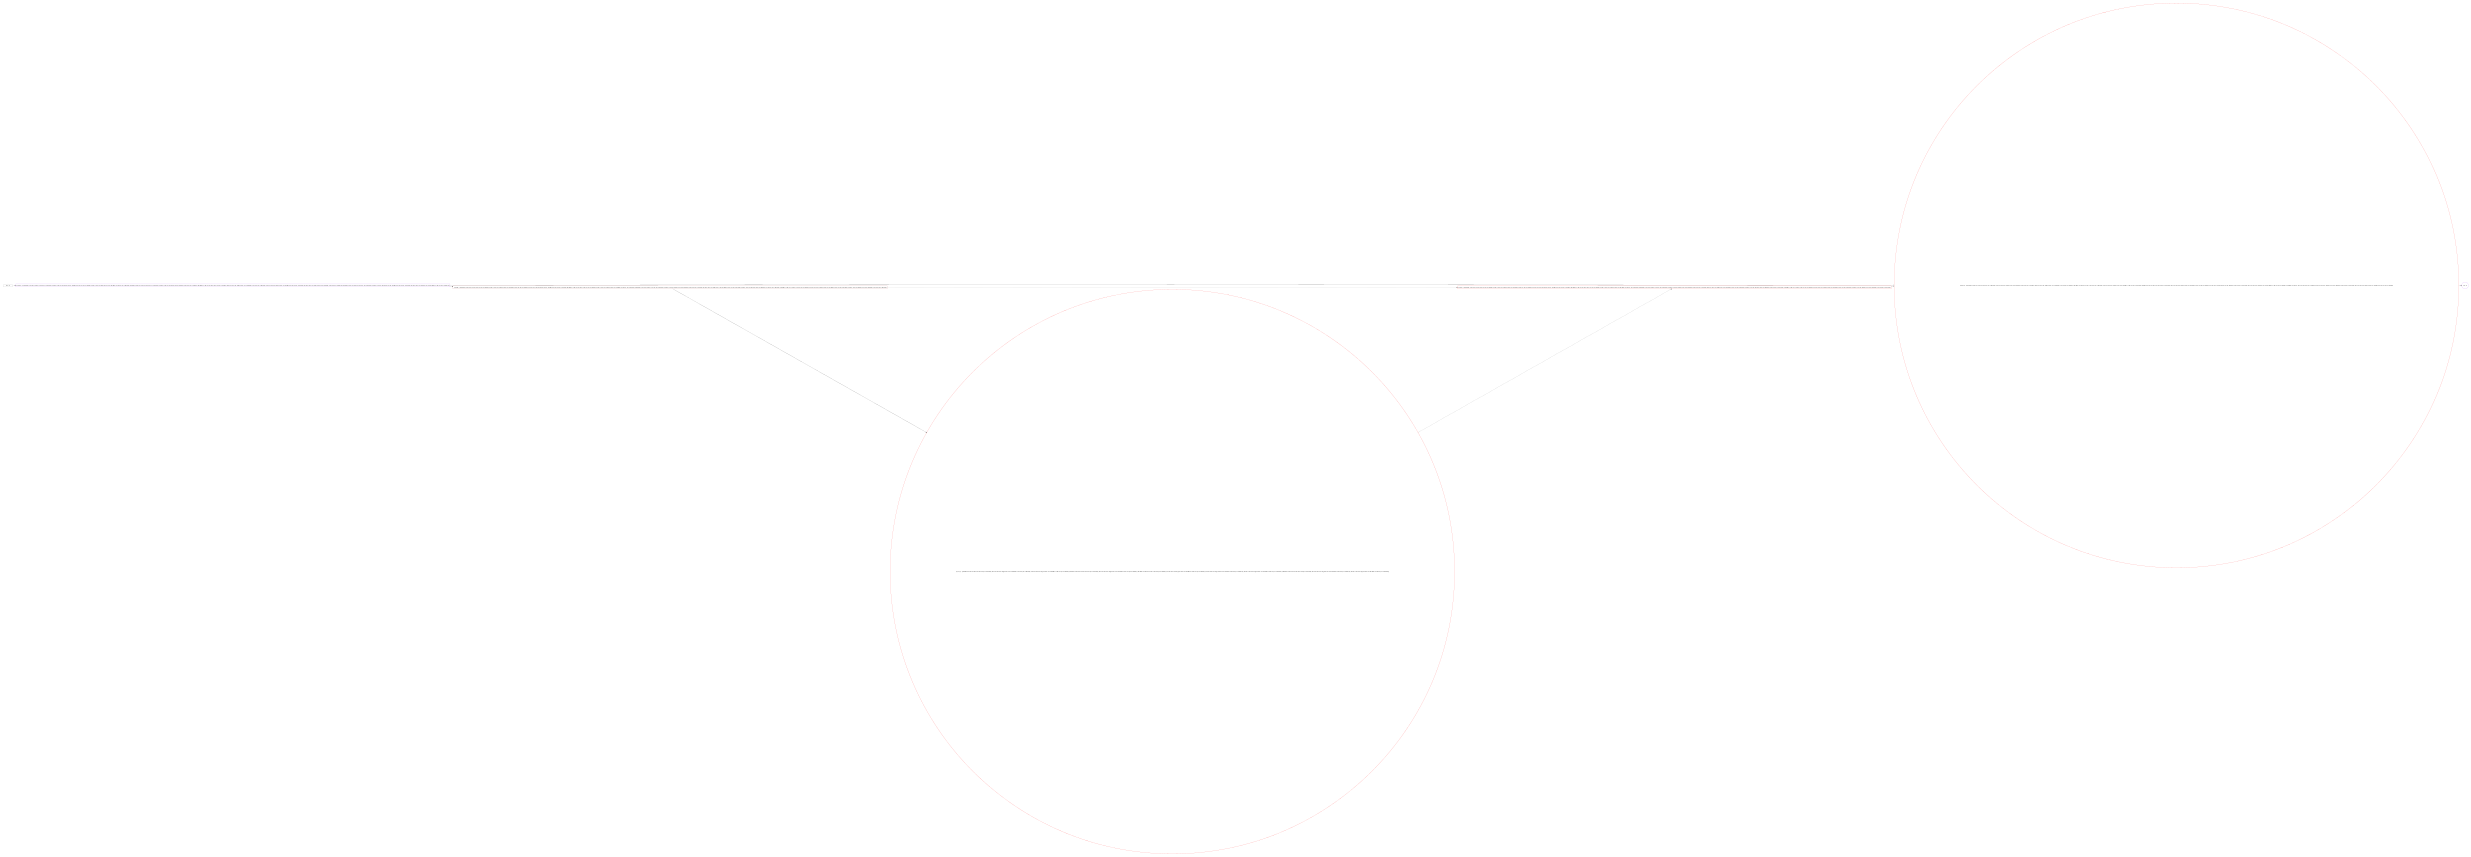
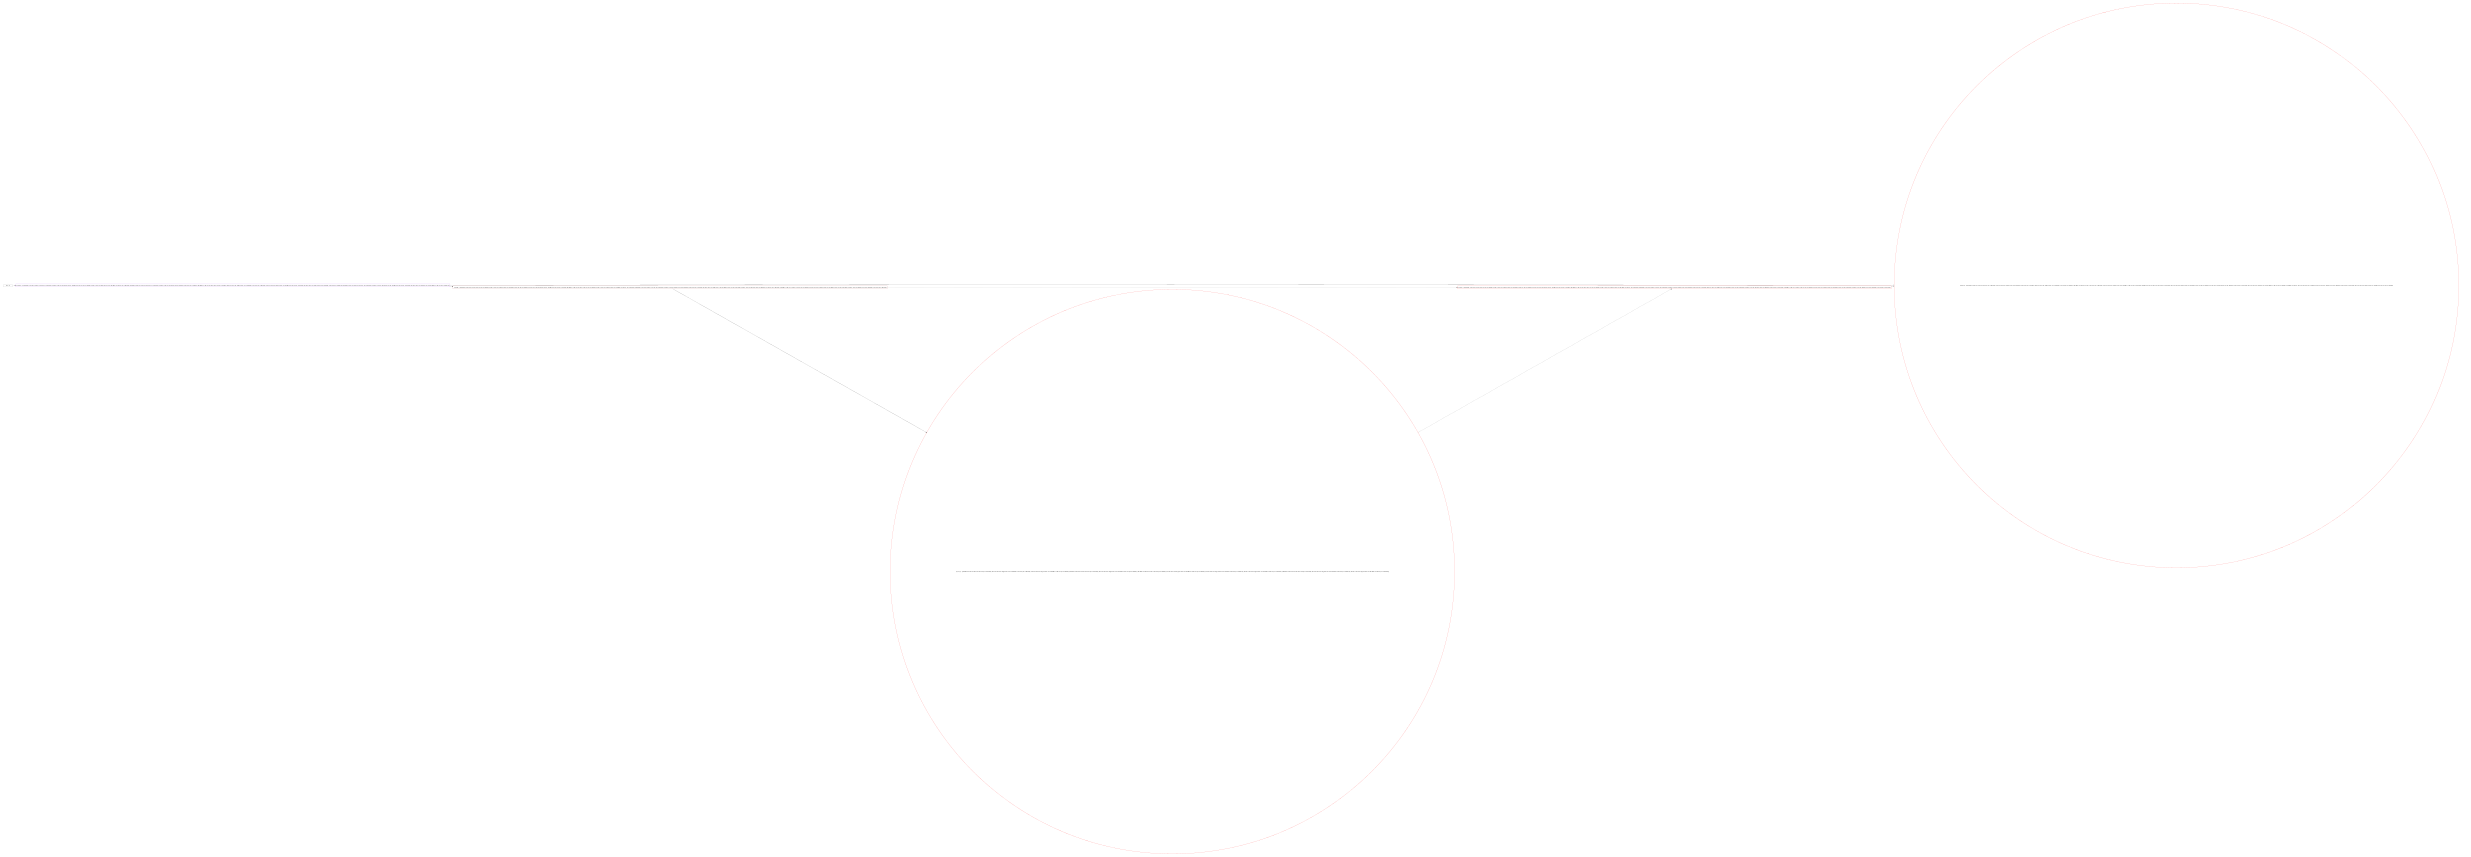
  digraph {
    rankdir=LR
    fontname="Playfair Display"
    node [shape=box color=red fontname="Playfair Display"]
    edge [style=solid arrowhead=normal fontname="Playfair Display"]
    n1 [label="305541850 - [(!SHAREDCACHE && !DUPLICATES && JECACHESIZE), (DUPLICATES && !SEQUENTIAL && !SHAREDCACHE && !JECACHESIZE), (DUPLICATES && SEQUENTIAL && !SHAREDCACHE && JECACHESIZE), (SHAREDCACHE && !DUPLICATES && !JECACHESIZE), (DUPLICATES && !SEQUENTIAL && SHAREDCACHE && !JECACHESIZE), (SHAREDCACHE && !DUPLICATES && JECACHESIZE), (DUPLICATES && SEQUENTIAL && !SHAREDCACHE && !JECACHESIZE), (DUPLICATES && SEQUENTIAL && SHAREDCACHE && JECACHESIZE), (DUPLICATES && !SEQUENTIAL && SHAREDCACHE && JECACHESIZE), (!SHAREDCACHE && !DUPLICATES && !JECACHESIZE), (DUPLICATES && !SEQUENTIAL && !SHAREDCACHE && JECACHESIZE), (DUPLICATES && SEQUENTIAL && SHAREDCACHE && !JECACHESIZE)]" color=purple]
    n2 [label="1442671141 - [(!SHAREDCACHE && !DUPLICATES && JECACHESIZE), (DUPLICATES && !SEQUENTIAL && !SHAREDCACHE && !JECACHESIZE), (DUPLICATES && SEQUENTIAL && !SHAREDCACHE && JECACHESIZE), (SHAREDCACHE && !DUPLICATES && !JECACHESIZE), (DUPLICATES && !SEQUENTIAL && SHAREDCACHE && !JECACHESIZE), (SHAREDCACHE && !DUPLICATES && JECACHESIZE), (DUPLICATES && SEQUENTIAL && !SHAREDCACHE && !JECACHESIZE), (DUPLICATES && SEQUENTIAL && SHAREDCACHE && JECACHESIZE), (DUPLICATES && !SEQUENTIAL && SHAREDCACHE && JECACHESIZE), (!SHAREDCACHE && !DUPLICATES && !JECACHESIZE), (DUPLICATES && !SEQUENTIAL && !SHAREDCACHE && JECACHESIZE), (DUPLICATES && SEQUENTIAL && SHAREDCACHE && !JECACHESIZE)]" shape=circle]
    n3 [label="582187446 - [(!SHAREDCACHE && !DUPLICATES && JECACHESIZE), (DUPLICATES && !SEQUENTIAL && !SHAREDCACHE && !JECACHESIZE), (DUPLICATES && SEQUENTIAL && !SHAREDCACHE && JECACHESIZE), (SHAREDCACHE && !DUPLICATES && !JECACHESIZE), (DUPLICATES && !SEQUENTIAL && SHAREDCACHE && !JECACHESIZE), (SHAREDCACHE && !DUPLICATES && JECACHESIZE), (DUPLICATES && SEQUENTIAL && !SHAREDCACHE && !JECACHESIZE), (DUPLICATES && SEQUENTIAL && SHAREDCACHE && JECACHESIZE), (DUPLICATES && !SEQUENTIAL && SHAREDCACHE && JECACHESIZE), (!SHAREDCACHE && !DUPLICATES && !JECACHESIZE), (DUPLICATES && !SEQUENTIAL && !SHAREDCACHE && JECACHESIZE), (DUPLICATES && SEQUENTIAL && SHAREDCACHE && !JECACHESIZE)]" color=brown]
    n4 [label="entry - []" shape=house color=gray40]
-   n5 [label="exit - []" shape=circle color=purple]
    n6 [label="42538119 - [(!SHAREDCACHE && !DUPLICATES && JECACHESIZE), (DUPLICATES && !SEQUENTIAL && !SHAREDCACHE && !JECACHESIZE), (DUPLICATES && SEQUENTIAL && !SHAREDCACHE && JECACHESIZE), (SHAREDCACHE && !DUPLICATES && !JECACHESIZE), (DUPLICATES && !SEQUENTIAL && SHAREDCACHE && !JECACHESIZE), (SHAREDCACHE && !DUPLICATES && JECACHESIZE), (DUPLICATES && SEQUENTIAL && !SHAREDCACHE && !JECACHESIZE), (DUPLICATES && SEQUENTIAL && SHAREDCACHE && JECACHESIZE), (DUPLICATES && !SEQUENTIAL && SHAREDCACHE && JECACHESIZE), (!SHAREDCACHE && !DUPLICATES && !JECACHESIZE), (DUPLICATES && !SEQUENTIAL && !SHAREDCACHE && JECACHESIZE), (DUPLICATES && SEQUENTIAL && SHAREDCACHE && !JECACHESIZE)]"]
    n7 [label="562709134 - [(!SHAREDCACHE && !DUPLICATES && JECACHESIZE), (DUPLICATES && !SEQUENTIAL && !SHAREDCACHE && !JECACHESIZE), (DUPLICATES && SEQUENTIAL && !SHAREDCACHE && JECACHESIZE), (SHAREDCACHE && !DUPLICATES && !JECACHESIZE), (DUPLICATES && !SEQUENTIAL && SHAREDCACHE && !JECACHESIZE), (SHAREDCACHE && !DUPLICATES && JECACHESIZE), (DUPLICATES && SEQUENTIAL && !SHAREDCACHE && !JECACHESIZE), (DUPLICATES && SEQUENTIAL && SHAREDCACHE && JECACHESIZE), (DUPLICATES && !SEQUENTIAL && SHAREDCACHE && JECACHESIZE), (!SHAREDCACHE && !DUPLICATES && !JECACHESIZE), (DUPLICATES && !SEQUENTIAL && !SHAREDCACHE && JECACHESIZE), (DUPLICATES && SEQUENTIAL && SHAREDCACHE && !JECACHESIZE)]" shape=circle]
    n1 -> n2 [arrowhead=onormal]
    n1 -> n3
-   n2 -> n5
    n3 -> n6 [style=dashed]
    n3 -> n7
    n4 -> n1 [style=dashed]
    n6 -> n2 [arrowhead=onormal]
    n7 -> n6 [style=dashed]
  }
